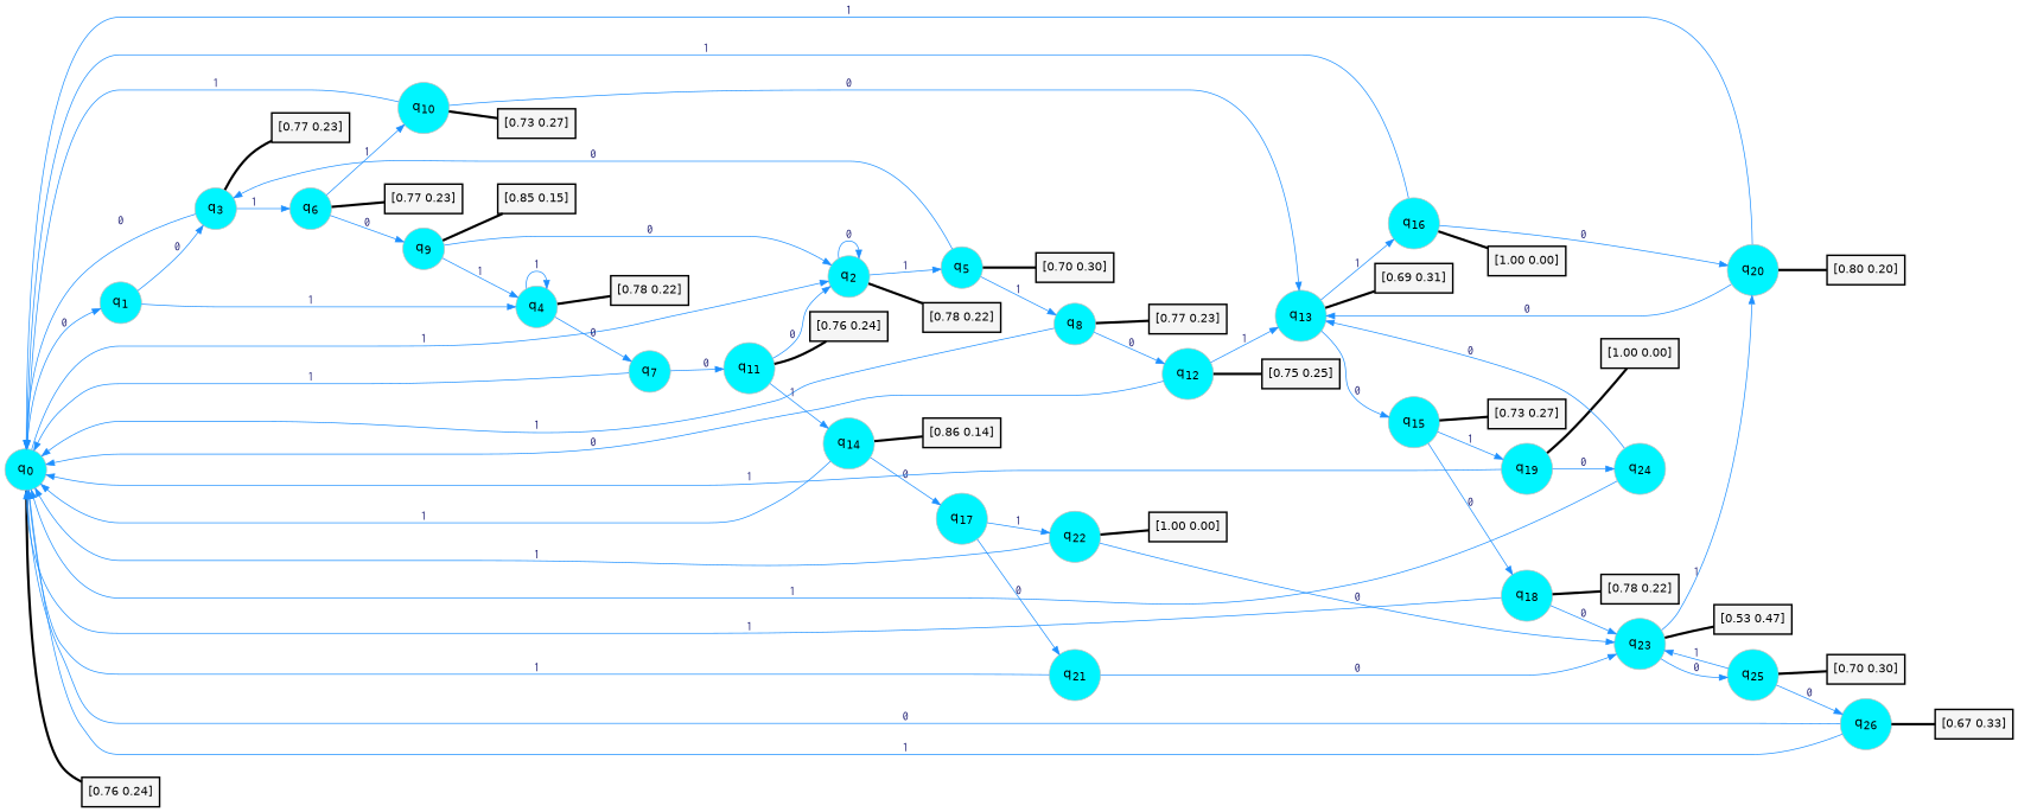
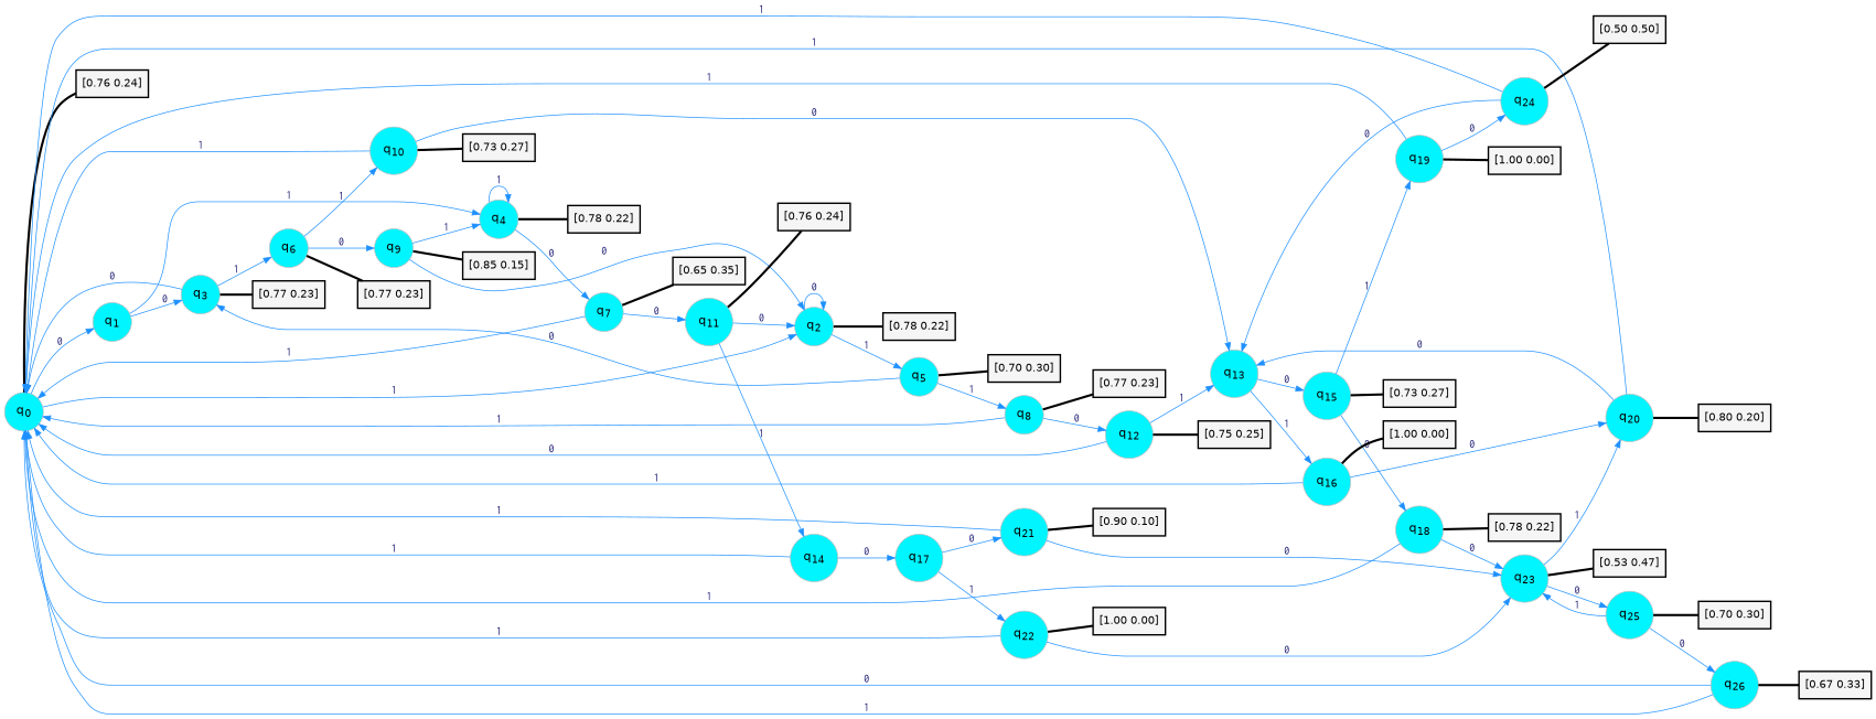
  digraph {
    rankdir=LR
    node [color=gray fillcolor=turquoise1 fontcolor=black fontname=Helvetica fontsize=16 fontweight=bold shape=circle style=filled]
    edge [arrowsize=1 color=dodgerblue1 fontcolor=midnightblue fontname=courier fontweight=bold penwidth=1 style=solid weight=20]
    n1 [label=<q<SUB>0</SUB>>]
    n2 [label=<q<SUB>1</SUB>>]
    n3 [label=<q<SUB>2</SUB>>]
    n4 [color=black fillcolor=whitesmoke fontsize=14 label="[0.76 0.24]" penwidth=2 shape=box]
    n5 [label=<q<SUB>3</SUB>>]
    n6 [label=<q<SUB>4</SUB>>]
    n7 [label=<q<SUB>5</SUB>>]
    n8 [color=black fillcolor=whitesmoke fontsize=14 label="[0.78 0.22]" penwidth=2 shape=box]
    n9 [label=<q<SUB>6</SUB>>]
    n10 [color=black fillcolor=whitesmoke fontsize=14 label="[0.77 0.23]" penwidth=2 shape=box]
    n11 [label=<q<SUB>7</SUB>>]
    n12 [color=black fillcolor=whitesmoke fontsize=14 label="[0.78 0.22]" penwidth=2 shape=box]
    n13 [label=<q<SUB>8</SUB>>]
    n14 [color=black fillcolor=whitesmoke fontsize=14 label="[0.70 0.30]" penwidth=2 shape=box]
    n15 [label=<q<SUB>9</SUB>>]
    n16 [label=<q<SUB>10</SUB>>]
    n17 [color=black fillcolor=whitesmoke fontsize=14 label="[0.77 0.23]" penwidth=2 shape=box]
    n18 [label=<q<SUB>11</SUB>>]
+   n19 [color=black fillcolor=whitesmoke fontsize=14 label="[0.65 0.35]" penwidth=2 shape=box]
    n20 [label=<q<SUB>12</SUB>>]
    n21 [color=black fillcolor=whitesmoke fontsize=14 label="[0.77 0.23]" penwidth=2 shape=box]
    n22 [color=black fillcolor=whitesmoke fontsize=14 label="[0.85 0.15]" penwidth=2 shape=box]
    n23 [label=<q<SUB>13</SUB>>]
    n24 [color=black fillcolor=whitesmoke fontsize=14 label="[0.73 0.27]" penwidth=2 shape=box]
    n25 [label=<q<SUB>14</SUB>>]
    n26 [color=black fillcolor=whitesmoke fontsize=14 label="[0.76 0.24]" penwidth=2 shape=box]
    n27 [color=black fillcolor=whitesmoke fontsize=14 label="[0.75 0.25]" penwidth=2 shape=box]
    n28 [label=<q<SUB>15</SUB>>]
    n29 [label=<q<SUB>16</SUB>>]
-   n30 [color=black fillcolor=whitesmoke fontsize=14 label="[0.69 0.31]" penwidth=2 shape=box]
    n31 [label=<q<SUB>17</SUB>>]
-   n32 [color=black fillcolor=whitesmoke fontsize=14 label="[0.86 0.14]" penwidth=2 shape=box]
    n33 [label=<q<SUB>18</SUB>>]
    n34 [label=<q<SUB>19</SUB>>]
    n35 [color=black fillcolor=whitesmoke fontsize=14 label="[0.73 0.27]" penwidth=2 shape=box]
    n36 [label=<q<SUB>20</SUB>>]
    n37 [color=black fillcolor=whitesmoke fontsize=14 label="[1.00 0.00]" penwidth=2 shape=box]
    n38 [label=<q<SUB>21</SUB>>]
    n39 [label=<q<SUB>22</SUB>>]
    n40 [label=<q<SUB>23</SUB>>]
    n41 [color=black fillcolor=whitesmoke fontsize=14 label="[0.78 0.22]" penwidth=2 shape=box]
    n42 [label=<q<SUB>24</SUB>>]
    n43 [color=black fillcolor=whitesmoke fontsize=14 label="[1.00 0.00]" penwidth=2 shape=box]
    n44 [color=black fillcolor=whitesmoke fontsize=14 label="[0.80 0.20]" penwidth=2 shape=box]
+   n45 [color=black fillcolor=whitesmoke fontsize=14 label="[0.90 0.10]" penwidth=2 shape=box]
    n46 [color=black fillcolor=whitesmoke fontsize=14 label="[1.00 0.00]" penwidth=2 shape=box]
    n47 [label=<q<SUB>25</SUB>>]
    n48 [color=black fillcolor=whitesmoke fontsize=14 label="[0.53 0.47]" penwidth=2 shape=box]
+   n49 [color=black fillcolor=whitesmoke fontsize=14 label="[0.50 0.50]" penwidth=2 shape=box]
    n50 [label=<q<SUB>26</SUB>>]
    n51 [color=black fillcolor=whitesmoke fontsize=14 label="[0.70 0.30]" penwidth=2 shape=box]
    n52 [color=black fillcolor=whitesmoke fontsize=14 label="[0.67 0.33]" penwidth=2 shape=box]
    n1 -> n2 [label=0]
    n1 -> n3 [label=1]
    n1 -> n4 [arrowhead=none color=black penwidth=3]
    n2 -> n5 [label=0]
    n2 -> n6 [label=1]
    n3 -> n3 [label=0]
    n3 -> n7 [label=1]
    n3 -> n8 [arrowhead=none color=black penwidth=3]
    n5 -> n1 [label=0]
    n5 -> n9 [label=1]
    n5 -> n10 [arrowhead=none color=black penwidth=3]
    n6 -> n6 [label=1]
    n6 -> n11 [label=0]
    n6 -> n12 [arrowhead=none color=black penwidth=3]
    n7 -> n5 [label=0]
    n7 -> n13 [label=1]
    n7 -> n14 [arrowhead=none color=black penwidth=3]
    n9 -> n15 [label=0]
    n9 -> n16 [label=1]
    n9 -> n17 [arrowhead=none color=black penwidth=3]
    n11 -> n1 [label=1]
    n11 -> n18 [label=0]
+   n11 -> n19 [arrowhead=none color=black penwidth=3]
    n13 -> n1 [label=1]
    n13 -> n20 [label=0]
    n13 -> n21 [arrowhead=none color=black penwidth=3]
    n15 -> n3 [label=0]
    n15 -> n6 [label=1]
    n15 -> n22 [arrowhead=none color=black penwidth=3]
    n16 -> n1 [label=1]
    n16 -> n23 [label=0]
    n16 -> n24 [arrowhead=none color=black penwidth=3]
    n18 -> n3 [label=0]
    n18 -> n25 [label=1]
    n18 -> n26 [arrowhead=none color=black penwidth=3]
    n20 -> n1 [label=0]
    n20 -> n23 [label=1]
    n20 -> n27 [arrowhead=none color=black penwidth=3]
    n23 -> n28 [label=0]
    n23 -> n29 [label=1]
-   n23 -> n30 [arrowhead=none color=black penwidth=3]
    n25 -> n1 [label=1]
    n25 -> n31 [label=0]
-   n25 -> n32 [arrowhead=none color=black penwidth=3]
    n28 -> n33 [label=0]
    n28 -> n34 [label=1]
    n28 -> n35 [arrowhead=none color=black penwidth=3]
    n29 -> n1 [label=1]
    n29 -> n36 [label=0]
    n29 -> n37 [arrowhead=none color=black penwidth=3]
    n31 -> n38 [label=0]
    n31 -> n39 [label=1]
    n33 -> n1 [label=1]
    n33 -> n40 [label=0]
    n33 -> n41 [arrowhead=none color=black penwidth=3]
    n34 -> n1 [label=1]
    n34 -> n42 [label=0]
    n34 -> n43 [arrowhead=none color=black penwidth=3]
    n36 -> n1 [label=1]
    n36 -> n23 [label=0]
    n36 -> n44 [arrowhead=none color=black penwidth=3]
    n38 -> n1 [label=1]
    n38 -> n40 [label=0]
+   n38 -> n45 [arrowhead=none color=black penwidth=3]
    n39 -> n1 [label=1]
    n39 -> n40 [label=0]
    n39 -> n46 [arrowhead=none color=black penwidth=3]
    n40 -> n36 [label=1]
    n40 -> n47 [label=0]
    n40 -> n48 [arrowhead=none color=black penwidth=3]
    n42 -> n1 [label=1]
    n42 -> n23 [label=0]
+   n42 -> n49 [arrowhead=none color=black penwidth=3]
    n47 -> n40 [label=1]
    n47 -> n50 [label=0]
    n47 -> n51 [arrowhead=none color=black penwidth=3]
    n50 -> n1 [label=0]
    n50 -> n1 [label=1]
    n50 -> n52 [arrowhead=none color=black penwidth=3]
  }
